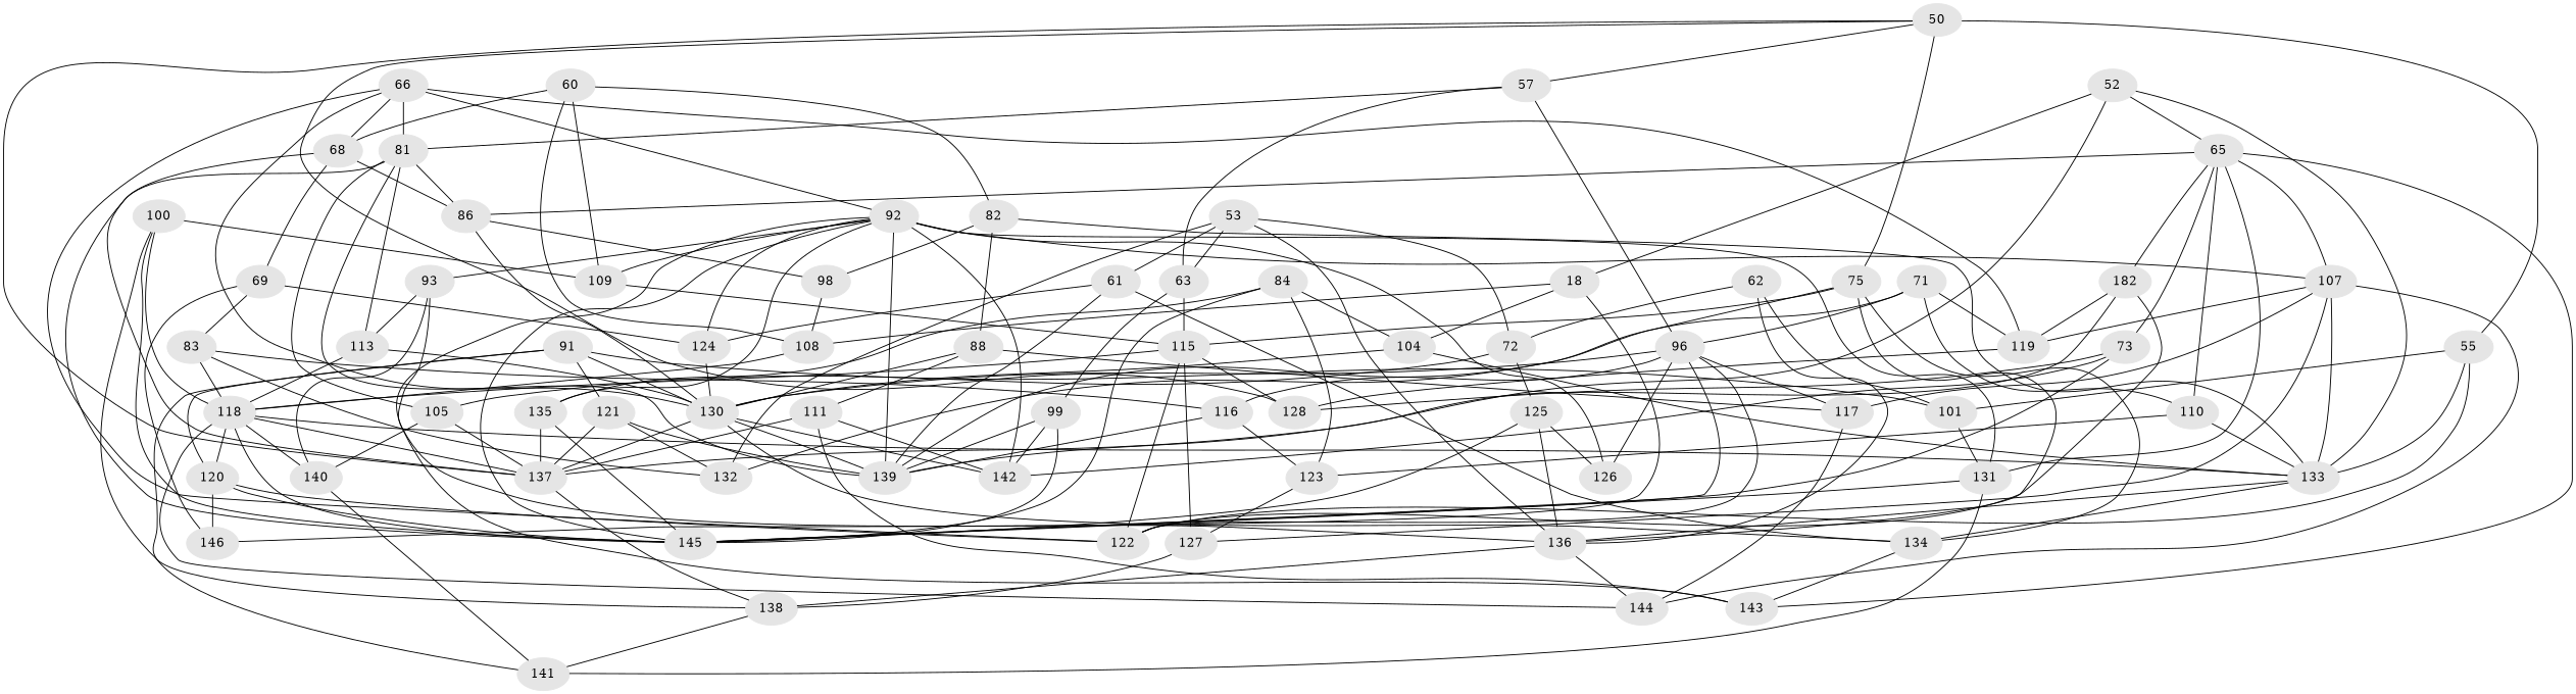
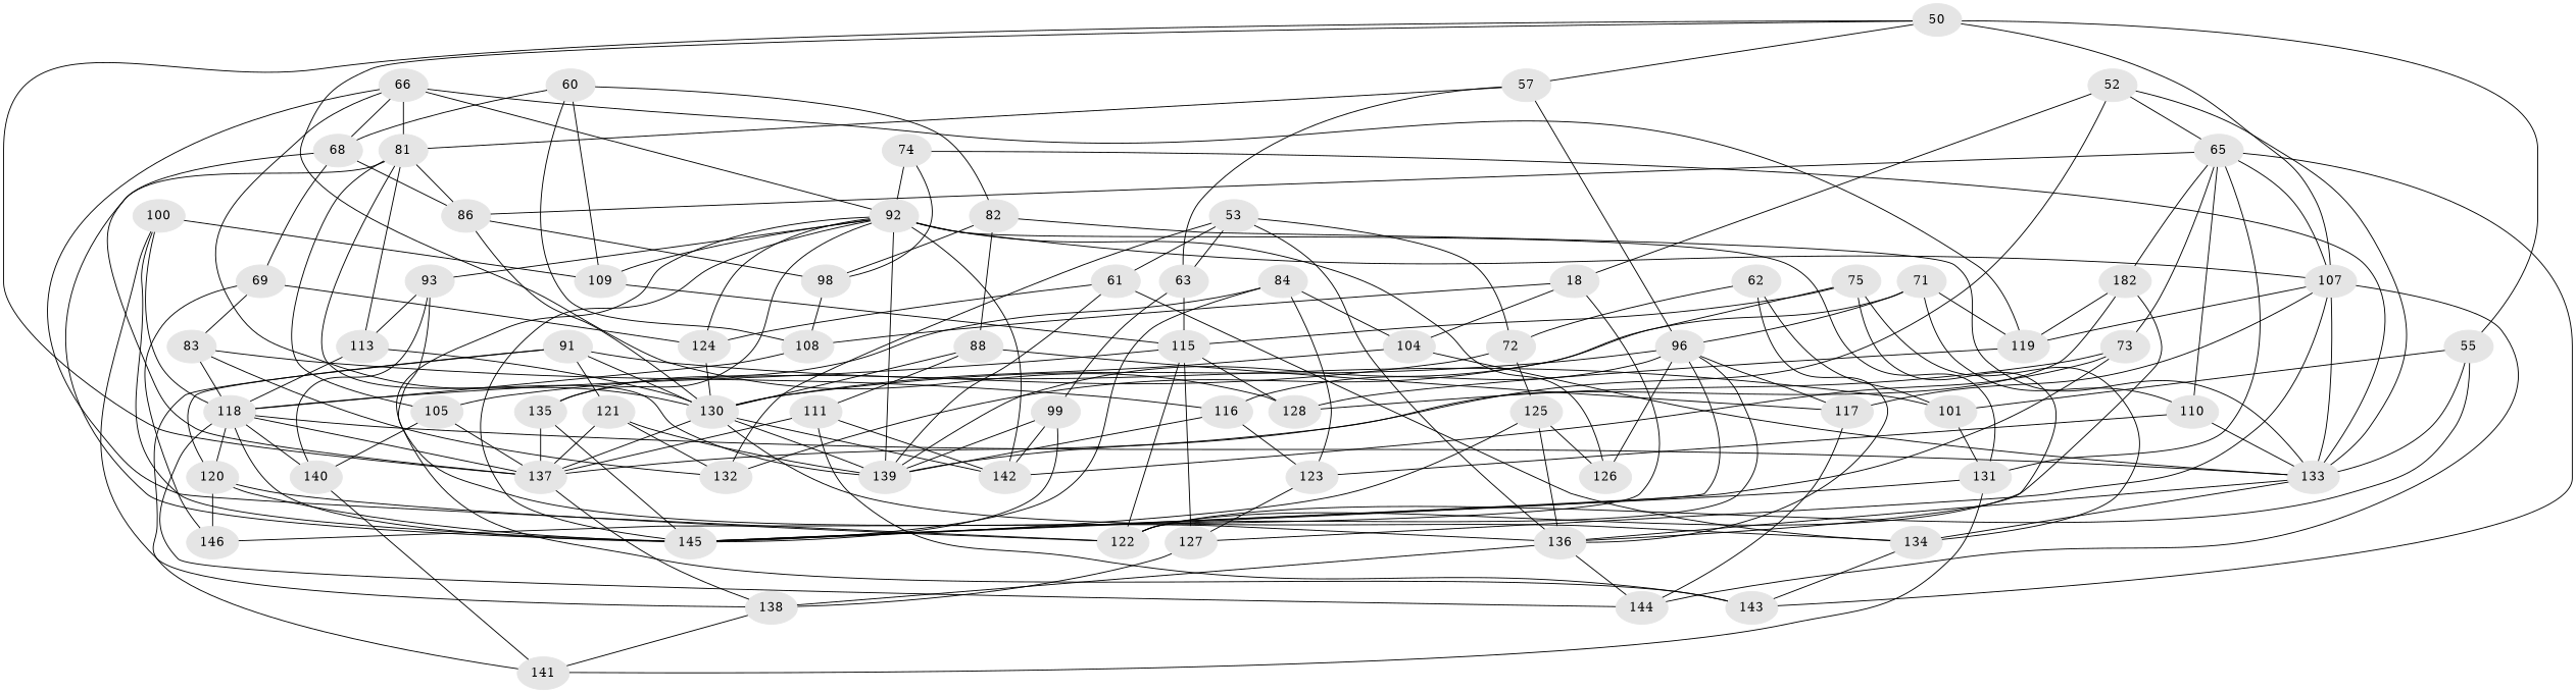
  graph {
    node [color=gray90 style=filled]
    50 [super="+42"]
    55
    57
    107 [super="+95"]
    128
    137 [super="+48"]
    133 [super="+51+76"]
    101
    122 [super="+12+40"]
    63
    81 [super="+9+14"]
    96 [super="+80"]
    119 [super="+67"]
    117
    127 [super="+112"]
    144 [super="+94"]
    138 [super="+27"]
    65 [super="+45"]
    73
    86 [super="+79"]
    n21 [label=182]
    110
    131 [super="+47"]
    143
    52
    n26 [label=18]
    139 [super="+39+59+129"]
    108
    146
    104
    136 [super="+36+37"]
    134 [super="+44"]
    53
    61
    72
    132
    124
    99
    115 [super="+43+70"]
    105
    125
    145 [super="+3+16+30+46"]
    113
    130 [super="+22+103+77"]
    116
    126
    68 [super="+18"]
    69
    60
    82
    109
    98
    88
    118 [super="+1+29+6+97+23"]
    62
    142 [super="+114"]
    123
    141
    66 [super="+49"]
    92 [super="+64"]
    135
    93
    83
    71
    140
+   74
    75
    111
    120 [super="+2+106"]
    84
    91 [super="+15+24"]
    121 [super="+85"]
    100
    50 -- 55
    50 -- 57
-   50 -- 75 [weight=2]
+   50 -- 107 [weight=2]
    50 -- 128
    50 -- 137
    55 -- 133
    55 -- 101
    55 -- 122
    57 -- 63
    57 -- 81
    57 -- 96
    107 -- 133 [weight=3]
    107 -- 119
    107 -- 117
    107 -- 127
    107 -- 144 [weight=2]
    137 -- 138
    133 -- 136
    133 -- 134
    101 -- 131
    63 -- 99
    63 -- 115
    81 -- 86
    81 -- 139
    81 -- 105
    81 -- 145
    81 -- 113
    96 -- 122 [weight=2]
    96 -- 117
    96 -- 145
    96 -- 130 [weight=2]
    96 -- 116
    96 -- 126
    119 -- 128
    117 -- 144
    127 -- 138 [weight=2]
    138 -- 141
    65 -- 107
    65 -- 73
    65 -- 86
    65 -- n21
    65 -- 110
    65 -- 131
    65 -- 143
    73 -- 128
    73 -- 145
    73 -- 142
    86 -- 130
    86 -- 98
    n21 -- 137
    n21 -- 122
    n21 -- 119
    110 -- 133
    110 -- 123
    131 -- 145
    131 -- 141
    52 -- 133
    52 -- 65
    52 -- n26
    52 -- 139
    n26 -- 108
    n26 -- 146
    n26 -- 104
    108 -- 118
    104 -- 133
    104 -- 130
    136 -- 144
    136 -- 138
    134 -- 143
    53 -- 63
    53 -- 136
    53 -- 61
    53 -- 72
    53 -- 132
    61 -- 139
    61 -- 134
    61 -- 124
    72 -- 105
    72 -- 125
    124 -- 130
    99 -- 139
    99 -- 145
    99 -- 142
    115 -- 128
    115 -- 122
    115 -- 127 [weight=2]
    115 -- 118
    105 -- 137
    105 -- 140
    125 -- 136
    125 -- 145
    125 -- 126
    113 -- 130
    113 -- 118
    130 -- 137 [weight=2]
    130 -- 139 [weight=2]
    130 -- 134 [weight=2]
    130 -- 142
    116 -- 139
    116 -- 123
    68 -- 137
    68 -- 86 [weight=2]
    68 -- 69
    69 -- 146
    69 -- 124
    69 -- 83
    60 -- 108
    60 -- 68
    60 -- 82
    60 -- 109
    82 -- 133
    82 -- 98
    82 -- 88
    109 -- 115
    98 -- 108
    88 -- 117
    88 -- 130
    88 -- 111
    118 -- 137 [weight=2]
    118 -- 133
    118 -- 144 [weight=2]
    118 -- 145
    118 -- 140
    118 -- 120 [weight=2]
    62 -- 101
    62 -- 136
    62 -- 72
    123 -- 127
    66 -- 122
    66 -- 81 [weight=2]
    66 -- 119 [weight=2]
    66 -- 130
    66 -- 68
    66 -- 92
    92 -- 107 [weight=3]
    92 -- 131 [weight=2]
    92 -- 143
    92 -- 139 [weight=2]
    92 -- 124
    92 -- 145
    92 -- 126 [weight=2]
    92 -- 109
    92 -- 142 [weight=2]
    92 -- 135
    92 -- 93
    135 -- 137
    135 -- 145
    93 -- 136
    93 -- 113
    93 -- 140
    83 -- 132
    83 -- 116
    83 -- 118
    71 -- 96
    71 -- 119
    71 -- 110
    71 -- 132
    140 -- 141
+   74 -- 133
+   74 -- 98
+   74 -- 92 [weight=2]
    75 -- 139
    75 -- 136
    75 -- 134
    75 -- 115
    111 -- 137
    111 -- 143
    111 -- 142
    120 -- 122 [weight=2]
    120 -- 146 [weight=2]
    120 -- 145
    84 -- 104
    84 -- 145
    84 -- 123
    84 -- 135
    91 -- 101
    91 -- 130 [weight=3]
    91 -- 141
    91 -- 120
    91 -- 121 [weight=2]
    121 -- 137
    121 -- 139 [weight=2]
    121 -- 132
    100 -- 138
    100 -- 145
    100 -- 109
    100 -- 118
  }
